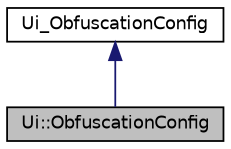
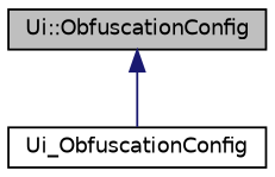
  digraph {
    node [color=black fontname=Helvetica fontsize=10 shape=record style=filled]
    n1 [fillcolor=grey75 fontcolor=black height=0.2 label="Ui::ObfuscationConfig" width=0.4]
    n2 [fillcolor=white height=0.2 label=Ui_ObfuscationConfig width=0.4]
-   n2 -> n1 [color=midnightblue dir=back fontname=Helvetica fontsize=10 labelfontname=Helvetica labelfontsize=10 style=solid]
+   n1 -> n2 [color=midnightblue dir=back fontname=Helvetica fontsize=10 labelfontname=Helvetica labelfontsize=10 style=solid]
  }
